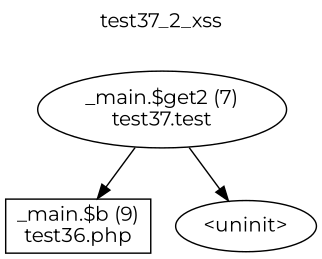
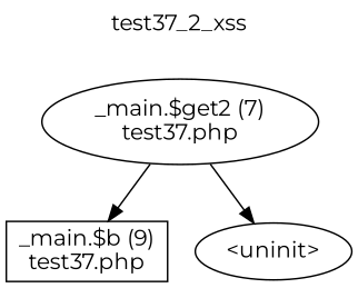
  digraph {
    fontname=Montserrat
    label=test37_2_xss
    labelloc=t
    node [fontname=Montserrat shape=ellipse]
    edge [fontname=Montserrat]
-   n1 [label="_main.$b (9)\ntest36.php" shape=box]
-   n2 [label="_main.$get2 (7)\ntest37.test"]
+   n1 [label="_main.$b (9)\ntest37.php" shape=box]
+   n2 [label="_main.$get2 (7)\ntest37.php"]
    n3 [label="<uninit>"]
    n2 -> n1
    n2 -> n3
  }
